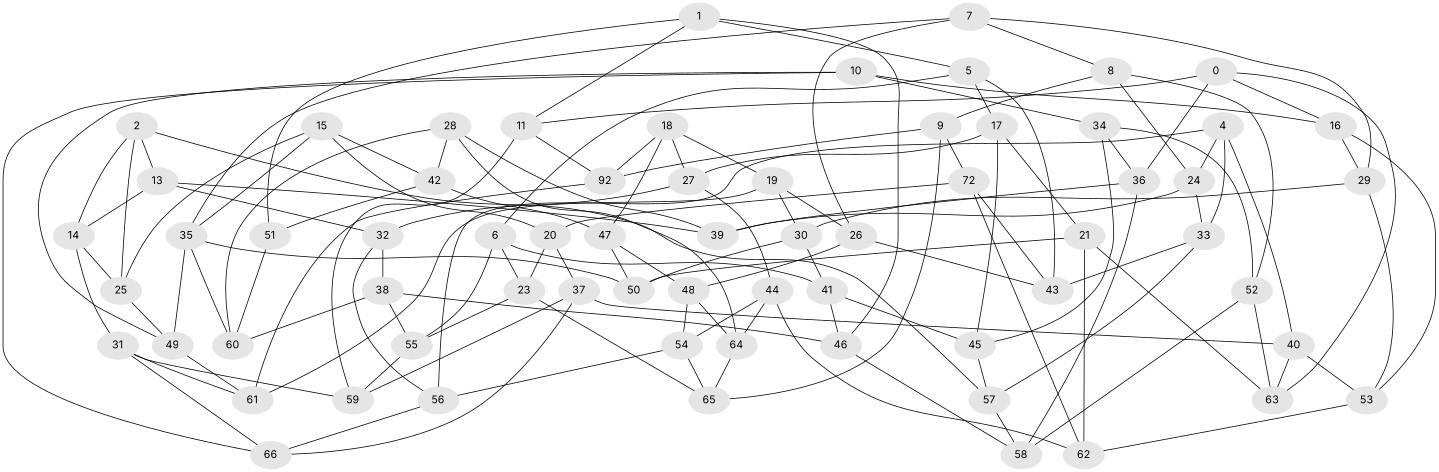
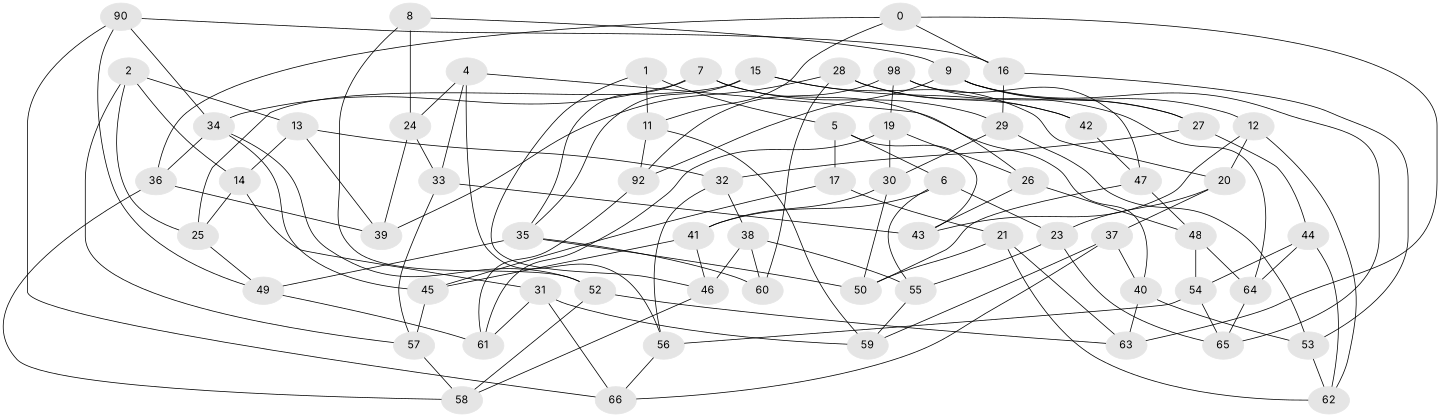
  graph {
    fontname=Inter
    node [color=gray90 fontname=Inter style=filled]
    edge [fontname=Inter]
    1
    5
    11
    46
-   51
    6
    17
    43
    n9 [label=92]
    59
    58
    60
    2
    13
    14
    25
    57
    32
    39
    31
    49
    n22 [label=0]
    16
    36
    63
    29
    53
    4
    24
    33
    40
    56
    66
    23
    41
    55
    21
    27
    45
    65
    7
    8
    26
    35
    9
    52
    48
    30
    50
-   12 [label=72]
+   12
    20
    62
    61
-   10
+   10 [label=90]
    34
    37
    38
    15
    42
    47
    44
-   18
+   18 [label=98]
    19
    64
    54
    28
    1 -- 5
    1 -- 11
    1 -- 46
-   1 -- 51
    5 -- 6
    5 -- 17
    5 -- 43
    11 -- n9
    11 -- 59
    46 -- 58
-   51 -- 60
    6 -- 23
    6 -- 41
    6 -- 55
    17 -- 21
-   17 -- 27
+   9 -- 27
    17 -- 45
    n9 -- 61
    2 -- 13
    2 -- 14
    2 -- 25
    2 -- 57
    13 -- 14
    13 -- 32
    13 -- 39
    14 -- 25
    14 -- 31
    25 -- 49
    57 -- 58
    32 -- 56
    32 -- 38
    31 -- 59
    31 -- 66
    31 -- 61
    49 -- 61
    n22 -- 11
    n22 -- 16
    n22 -- 36
    n22 -- 63
    16 -- 29
    16 -- 53
    36 -- 58
    36 -- 39
    29 -- 53
    29 -- 30
    53 -- 62
    4 -- 24
    4 -- 33
    4 -- 40
    4 -- 56
    24 -- 39
    24 -- 33
    33 -- 43
    33 -- 57
    40 -- 63
    40 -- 53
    56 -- 66
    23 -- 55
    23 -- 65
    41 -- 46
    41 -- 45
    55 -- 59
    21 -- 63
    21 -- 50
    21 -- 62
    27 -- 32
    27 -- 44
    45 -- 57
    7 -- 29
-   7 -- 8
+   7 -- 34
    7 -- 26
    7 -- 35
    8 -- 24
    8 -- 9
    8 -- 52
    26 -- 43
    26 -- 48
    35 -- 60
    35 -- 49
    35 -- 50
    9 -- n9
    9 -- 65
    9 -- 12
    52 -- 58
    52 -- 63
    48 -- 64
    48 -- 54
    30 -- 41
    30 -- 50
    12 -- 43
    12 -- 20
    12 -- 62
    20 -- 23
    20 -- 37
    10 -- 49
    10 -- 16
    10 -- 66
    10 -- 34
    34 -- 36
    34 -- 45
    34 -- 52
    37 -- 59
    37 -- 40
    37 -- 66
    38 -- 46
    38 -- 60
    38 -- 55
    15 -- 25
    15 -- 35
    15 -- 20
    15 -- 42
-   42 -- 51
    42 -- 47
    47 -- 48
    47 -- 50
    44 -- 62
    44 -- 64
    44 -- 54
    18 -- n9
    18 -- 27
    18 -- 47
    18 -- 19
    19 -- 26
    19 -- 30
    19 -- 61
    64 -- 65
    54 -- 56
    54 -- 65
    28 -- 60
    28 -- 39
    28 -- 42
    28 -- 64
  }
